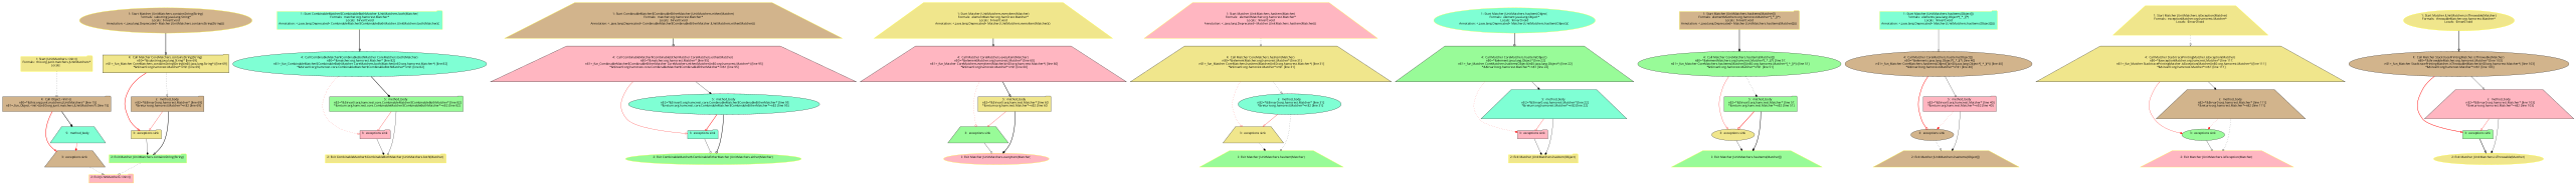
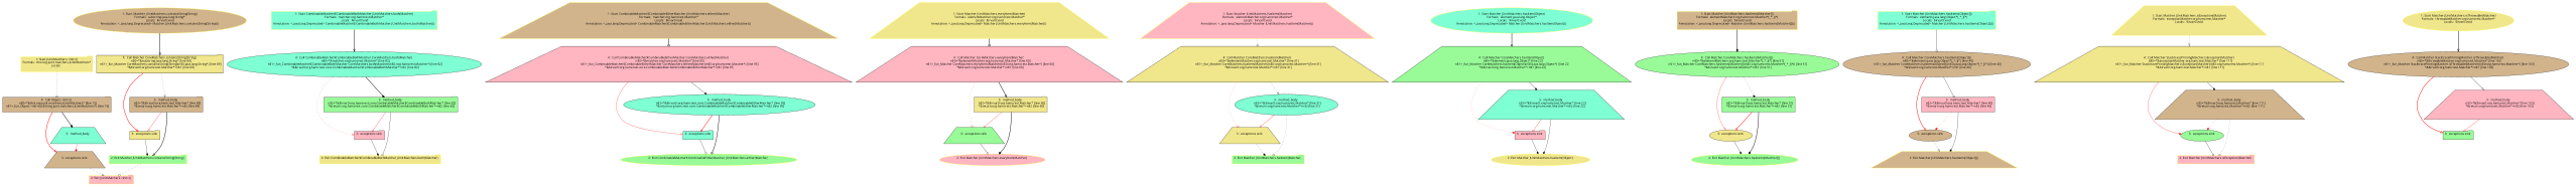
  digraph {
    fontname="Open Sans"
    node [fillcolor=khaki fontname="Open Sans" shape=folder style=filled]
    edge [arrowhead=odot fontname="Open Sans" style=solid]
    n1 [color=yellow label="1: Start JUnitMatchers.<init>()\nFormals:  this:org.junit.matchers.JUnitMatchers*\nLocals:  \n  "]
    n2 [fillcolor=tan label="4:  Call Object.<init>() \n   n$0=*&this:org.junit.matchers.JUnitMatchers* [line 15]\n  n$1=_fun_Object.<init>()(n$0:org.junit.matchers.JUnitMatchers*) [line 15]\n "]
    n3 [fillcolor=tan label="3:  exceptions sink \n  " shape=trapezium]
    n4 [fillcolor=aquamarine label="5:  method_body \n  " shape=trapezium]
    n5 [color=yellow fillcolor=lightpink label="2: Exit JUnitMatchers.<init>() \n  "]
    n6 [color=yellow fillcolor=aquamarine label="1: Start CombinableMatcher$CombinableBothMatcher JUnitMatchers.both(Matcher)\nFormals:  matcher:org.hamcrest.Matcher*\nLocals:  $irvar0:void\nAnnotation: <_java.lang.Deprecated> CombinableMatcher$CombinableBothMatcher JUnitMatchers.both(Matcher)() \n  "]
    n7 [fillcolor=aquamarine label="4:  Call CombinableMatcher$CombinableBothMatcher CoreMatchers.both(Matcher) \n   n$0=*&matcher:org.hamcrest.Matcher* [line 82]\n  n$1=_fun_CombinableMatcher$CombinableBothMatcher CoreMatchers.both(Matcher)(n$0:org.hamcrest.Matcher*) [line 82]\n  *&$irvar0:org.hamcrest.core.CombinableMatcher$CombinableBothMatcher*=n$1 [line 82]\n " shape=ellipse]
    n8 [fillcolor=lightpink label="3:  exceptions sink \n  "]
    n9 [fillcolor=palegreen label="5:  method_body \n   n$2=*&$irvar0:org.hamcrest.core.CombinableMatcher$CombinableBothMatcher* [line 82]\n  *&return:org.hamcrest.core.CombinableMatcher$CombinableBothMatcher*=n$2 [line 82]\n "]
    n10 [color=yellow label="2: Exit CombinableMatcher$CombinableBothMatcher JUnitMatchers.both(Matcher) \n  "]
    n11 [color=yellow fillcolor=tan label="1: Start Matcher JUnitMatchers.containsString(String)\nFormals:  substring:java.lang.String*\nLocals:  $irvar0:void\nAnnotation: <_java.lang.Deprecated> Matcher JUnitMatchers.containsString(String)() \n  " shape=ellipse]
    n12 [label="4:  Call Matcher CoreMatchers.containsString(String) \n   n$0=*&substring:java.lang.String* [line 69]\n  n$1=_fun_Matcher CoreMatchers.containsString(String)(n$0:java.lang.String*) [line 69]\n  *&$irvar0:org.hamcrest.Matcher*=n$1 [line 69]\n "]
    n13 [label="3:  exceptions sink \n  "]
    n14 [fillcolor=tan label="5:  method_body \n   n$2=*&$irvar0:org.hamcrest.Matcher* [line 69]\n  *&return:org.hamcrest.Matcher*=n$2 [line 69]\n "]
    n15 [color=yellow fillcolor=palegreen label="2: Exit Matcher JUnitMatchers.containsString(String) \n  "]
    n16 [color=yellow fillcolor=tan label="1: Start CombinableMatcher$CombinableEitherMatcher JUnitMatchers.either(Matcher)\nFormals:  matcher:org.hamcrest.Matcher*\nLocals:  $irvar0:void\nAnnotation: <_java.lang.Deprecated> CombinableMatcher$CombinableEitherMatcher JUnitMatchers.either(Matcher)() \n  " shape=trapezium]
    n17 [fillcolor=lightpink label="4:  Call CombinableMatcher$CombinableEitherMatcher CoreMatchers.either(Matcher) \n   n$0=*&matcher:org.hamcrest.Matcher* [line 95]\n  n$1=_fun_CombinableMatcher$CombinableEitherMatcher CoreMatchers.either(Matcher)(n$0:org.hamcrest.Matcher*) [line 95]\n  *&$irvar0:org.hamcrest.core.CombinableMatcher$CombinableEitherMatcher*=n$1 [line 95]\n " shape=trapezium]
    n18 [fillcolor=aquamarine label="3:  exceptions sink \n  "]
    n19 [fillcolor=aquamarine label="5:  method_body \n   n$2=*&$irvar0:org.hamcrest.core.CombinableMatcher$CombinableEitherMatcher* [line 95]\n  *&return:org.hamcrest.core.CombinableMatcher$CombinableEitherMatcher*=n$2 [line 95]\n " shape=ellipse]
    n20 [color=yellow fillcolor=palegreen label="2: Exit CombinableMatcher$CombinableEitherMatcher JUnitMatchers.either(Matcher) \n  " shape=ellipse]
    n21 [color=yellow label="1: Start Matcher JUnitMatchers.everyItem(Matcher)\nFormals:  elementMatcher:org.hamcrest.Matcher*\nLocals:  $irvar0:void\nAnnotation: <_java.lang.Deprecated> Matcher JUnitMatchers.everyItem(Matcher)() \n  " shape=trapezium]
    n22 [fillcolor=lightpink label="4:  Call Matcher CoreMatchers.everyItem(Matcher) \n   n$0=*&elementMatcher:org.hamcrest.Matcher* [line 60]\n  n$1=_fun_Matcher CoreMatchers.everyItem(Matcher)(n$0:org.hamcrest.Matcher*) [line 60]\n  *&$irvar0:org.hamcrest.Matcher*=n$1 [line 60]\n " shape=trapezium]
    n23 [fillcolor=palegreen label="3:  exceptions sink \n  " shape=trapezium]
    n24 [label="5:  method_body \n   n$2=*&$irvar0:org.hamcrest.Matcher* [line 60]\n  *&return:org.hamcrest.Matcher*=n$2 [line 60]\n "]
    n25 [color=yellow fillcolor=lightpink label="2: Exit Matcher JUnitMatchers.everyItem(Matcher) \n  " shape=ellipse]
    n26 [color=yellow fillcolor=lightpink label="1: Start Matcher JUnitMatchers.hasItem(Matcher)\nFormals:  elementMatcher:org.hamcrest.Matcher*\nLocals:  $irvar0:void\nAnnotation: <_java.lang.Deprecated> Matcher JUnitMatchers.hasItem(Matcher)() \n  " shape=trapezium]
    n27 [label="4:  Call Matcher CoreMatchers.hasItem(Matcher) \n   n$0=*&elementMatcher:org.hamcrest.Matcher* [line 31]\n  n$1=_fun_Matcher CoreMatchers.hasItem(Matcher)(n$0:org.hamcrest.Matcher*) [line 31]\n  *&$irvar0:org.hamcrest.Matcher*=n$1 [line 31]\n " shape=trapezium]
    n28 [label="3:  exceptions sink \n  " shape=trapezium]
    n29 [fillcolor=aquamarine label="5:  method_body \n   n$2=*&$irvar0:org.hamcrest.Matcher* [line 31]\n  *&return:org.hamcrest.Matcher*=n$2 [line 31]\n " shape=ellipse]
-   n30 [color=yellow fillcolor=palegreen label="2: Exit Matcher JUnitMatchers.hasItem(Matcher) \n  " shape=trapezium]
+   n30 [color=yellow fillcolor=palegreen label="2: Exit Matcher JUnitMatchers.hasItem(Matcher) \n  "]
    n31 [color=yellow fillcolor=aquamarine label="1: Start Matcher JUnitMatchers.hasItem(Object)\nFormals:  element:java.lang.Object*\nLocals:  $irvar0:void\nAnnotation: <_java.lang.Deprecated> Matcher JUnitMatchers.hasItem(Object)() \n  " shape=ellipse]
    n32 [fillcolor=palegreen label="4:  Call Matcher CoreMatchers.hasItem(Object) \n   n$0=*&element:java.lang.Object* [line 22]\n  n$1=_fun_Matcher CoreMatchers.hasItem(Object)(n$0:java.lang.Object*) [line 22]\n  *&$irvar0:org.hamcrest.Matcher*=n$1 [line 22]\n " shape=trapezium]
    n33 [fillcolor=lightpink label="3:  exceptions sink \n  "]
    n34 [fillcolor=aquamarine label="5:  method_body \n   n$2=*&$irvar0:org.hamcrest.Matcher* [line 22]\n  *&return:org.hamcrest.Matcher*=n$2 [line 22]\n " shape=trapezium]
-   n35 [color=yellow label="2: Exit Matcher JUnitMatchers.hasItem(Object) \n  "]
+   n35 [color=yellow label="2: Exit Matcher JUnitMatchers.hasItem(Object) \n  " shape=ellipse]
    n36 [color=yellow fillcolor=tan label="1: Start Matcher JUnitMatchers.hasItems(Matcher[])\nFormals:  elementMatchers:org.hamcrest.Matcher*[_*_](*)\nLocals:  $irvar0:void\nAnnotation: <_java.lang.Deprecated> Matcher JUnitMatchers.hasItems(Matcher[])() \n  "]
    n37 [fillcolor=palegreen label="4:  Call Matcher CoreMatchers.hasItems(Matcher[]) \n   n$0=*&elementMatchers:org.hamcrest.Matcher*[_*_](*) [line 51]\n  n$1=_fun_Matcher CoreMatchers.hasItems(Matcher[])(n$0:org.hamcrest.Matcher*[_*_](*)) [line 51]\n  *&$irvar0:org.hamcrest.Matcher*=n$1 [line 51]\n " shape=ellipse]
    n38 [label="3:  exceptions sink \n  " shape=ellipse]
    n39 [fillcolor=palegreen label="5:  method_body \n   n$2=*&$irvar0:org.hamcrest.Matcher* [line 51]\n  *&return:org.hamcrest.Matcher*=n$2 [line 51]\n "]
-   n40 [color=yellow fillcolor=palegreen label="2: Exit Matcher JUnitMatchers.hasItems(Matcher[]) \n  " shape=trapezium]
+   n40 [color=yellow fillcolor=palegreen label="2: Exit Matcher JUnitMatchers.hasItems(Matcher[]) \n  " shape=ellipse]
    n41 [color=yellow fillcolor=aquamarine label="1: Start Matcher JUnitMatchers.hasItems(Object[])\nFormals:  elements:java.lang.Object*[_*_](*)\nLocals:  $irvar0:void\nAnnotation: <_java.lang.Deprecated> Matcher JUnitMatchers.hasItems(Object[])() \n  "]
    n42 [fillcolor=tan label="4:  Call Matcher CoreMatchers.hasItems(Object[]) \n   n$0=*&elements:java.lang.Object*[_*_](*) [line 40]\n  n$1=_fun_Matcher CoreMatchers.hasItems(Object[])(n$0:java.lang.Object*[_*_](*)) [line 40]\n  *&$irvar0:org.hamcrest.Matcher*=n$1 [line 40]\n " shape=ellipse]
    n43 [fillcolor=tan label="3:  exceptions sink \n  " shape=ellipse]
    n44 [fillcolor=lightpink label="5:  method_body \n   n$2=*&$irvar0:org.hamcrest.Matcher* [line 40]\n  *&return:org.hamcrest.Matcher*=n$2 [line 40]\n "]
    n45 [color=yellow fillcolor=tan label="2: Exit Matcher JUnitMatchers.hasItems(Object[]) \n  " shape=trapezium]
    n46 [color=yellow label="1: Start Matcher JUnitMatchers.isException(Matcher)\nFormals:  exceptionMatcher:org.hamcrest.Matcher*\nLocals:  $irvar0:void \n  " shape=trapezium]
    n47 [label="4:  Call Matcher StacktracePrintingMatcher.isException(Matcher) \n   n$0=*&exceptionMatcher:org.hamcrest.Matcher* [line 111]\n  n$1=_fun_Matcher StacktracePrintingMatcher.isException(Matcher)(n$0:org.hamcrest.Matcher*) [line 111]\n  *&$irvar0:org.hamcrest.Matcher*=n$1 [line 111]\n " shape=trapezium]
    n48 [fillcolor=palegreen label="3:  exceptions sink \n  " shape=ellipse]
    n49 [fillcolor=tan label="5:  method_body \n   n$2=*&$irvar0:org.hamcrest.Matcher* [line 111]\n  *&return:org.hamcrest.Matcher*=n$2 [line 111]\n " shape=trapezium]
-   n50 [color=yellow fillcolor=lightpink label="2: Exit Matcher JUnitMatchers.isException(Matcher) \n  " shape=trapezium]
+   n50 [color=yellow fillcolor=lightpink label="2: Exit Matcher JUnitMatchers.isException(Matcher) \n  "]
    n51 [color=yellow label="1: Start Matcher JUnitMatchers.isThrowable(Matcher)\nFormals:  throwableMatcher:org.hamcrest.Matcher*\nLocals:  $irvar0:void \n  " shape=ellipse]
    n52 [fillcolor=tan label="4:  Call Matcher StacktracePrintingMatcher.isThrowable(Matcher) \n   n$0=*&throwableMatcher:org.hamcrest.Matcher* [line 103]\n  n$1=_fun_Matcher StacktracePrintingMatcher.isThrowable(Matcher)(n$0:org.hamcrest.Matcher*) [line 103]\n  *&$irvar0:org.hamcrest.Matcher*=n$1 [line 103]\n " shape=ellipse]
    n53 [fillcolor=palegreen label="3:  exceptions sink \n  "]
    n54 [fillcolor=lightpink label="5:  method_body \n   n$2=*&$irvar0:org.hamcrest.Matcher* [line 103]\n  *&return:org.hamcrest.Matcher*=n$2 [line 103]\n " shape=trapezium]
-   n55 [color=yellow label="2: Exit Matcher JUnitMatchers.isThrowable(Matcher) \n  " shape=ellipse]
    n1 -> n2 [style=dotted]
    n2 -> n3 [arrowhead=onormal color=red style=bold]
    n2 -> n4 [arrowhead=diamond style=bold]
    n3 -> n5 [arrowhead=onormal style=dotted]
    n4 -> n3 [arrowhead=diamond color=red]
    n6 -> n7 [arrowhead=onormal style=bold]
    n7 -> n8 [arrowhead=onormal color=red style=dotted]
    n7 -> n9 [arrowhead=diamond style=bold]
    n8 -> n10 [arrowhead=diamond]
    n9 -> n8 [color=red]
    n9 -> n10
    n11 -> n12 [arrowhead=onormal style=bold]
    n12 -> n13 [arrowhead=onormal color=red style=bold]
    n12 -> n14 [arrowhead=onormal style=dotted]
    n13 -> n15 [arrowhead=diamond]
    n14 -> n13 [arrowhead=onormal color=red]
    n14 -> n15 [arrowhead=onormal style=bold]
    n15 -> n5 [style=dotted]
    n16 -> n17 [style=bold]
    n17 -> n18 [arrowhead=onormal color=red]
    n17 -> n19 [arrowhead=diamond]
    n18 -> n20
    n19 -> n18 [color=red style=bold]
    n19 -> n20 [style=bold]
    n21 -> n22 [style=bold]
    n22 -> n23 [color=red style=dotted]
    n22 -> n24 [arrowhead=onormal style=bold]
    n23 -> n25
    n24 -> n23 [color=red]
    n24 -> n25 [arrowhead=diamond style=bold]
    n26 -> n27 [style=dotted]
    n27 -> n28 [color=red style=dotted]
    n27 -> n29 [arrowhead=onormal style=dotted]
    n28 -> n30 [arrowhead=diamond style=dotted]
    n29 -> n28 [arrowhead=onormal color=red]
    n29 -> n30 [style=dotted]
    n31 -> n32 [style=bold]
    n32 -> n33 [arrowhead=diamond color=red style=dotted]
    n32 -> n34 [arrowhead=diamond]
    n33 -> n35 [arrowhead=diamond]
    n34 -> n33 [color=red]
    n34 -> n35 [arrowhead=diamond]
    n36 -> n37 [arrowhead=diamond style=bold]
    n37 -> n38 [arrowhead=onormal color=red]
    n37 -> n39 [arrowhead=diamond style=dotted]
    n38 -> n40 [arrowhead=diamond]
    n39 -> n38 [color=red style=bold]
    n39 -> n40 [arrowhead=diamond style=bold]
    n41 -> n42
    n42 -> n43 [color=red style=bold]
    n42 -> n44
    n43 -> n45 [arrowhead=onormal style=dotted]
    n44 -> n43 [arrowhead=diamond color=red style=dotted]
    n44 -> n45 [arrowhead=diamond]
    n46 -> n47 [arrowhead=onormal style=dotted]
    n47 -> n48 [arrowhead=diamond color=red]
    n47 -> n49 [arrowhead=diamond]
    n48 -> n50
    n49 -> n48 [arrowhead=diamond color=red style=dotted]
    n49 -> n50 [style=dotted]
    n51 -> n52 [arrowhead=onormal style=bold]
    n52 -> n53 [arrowhead=onormal color=red style=bold]
    n52 -> n54 [arrowhead=onormal]
-   n53 -> n55 [arrowhead=onormal style=bold]
    n54 -> n53 [arrowhead=onormal color=red]
-   n54 -> n55 [arrowhead=diamond]
  }
